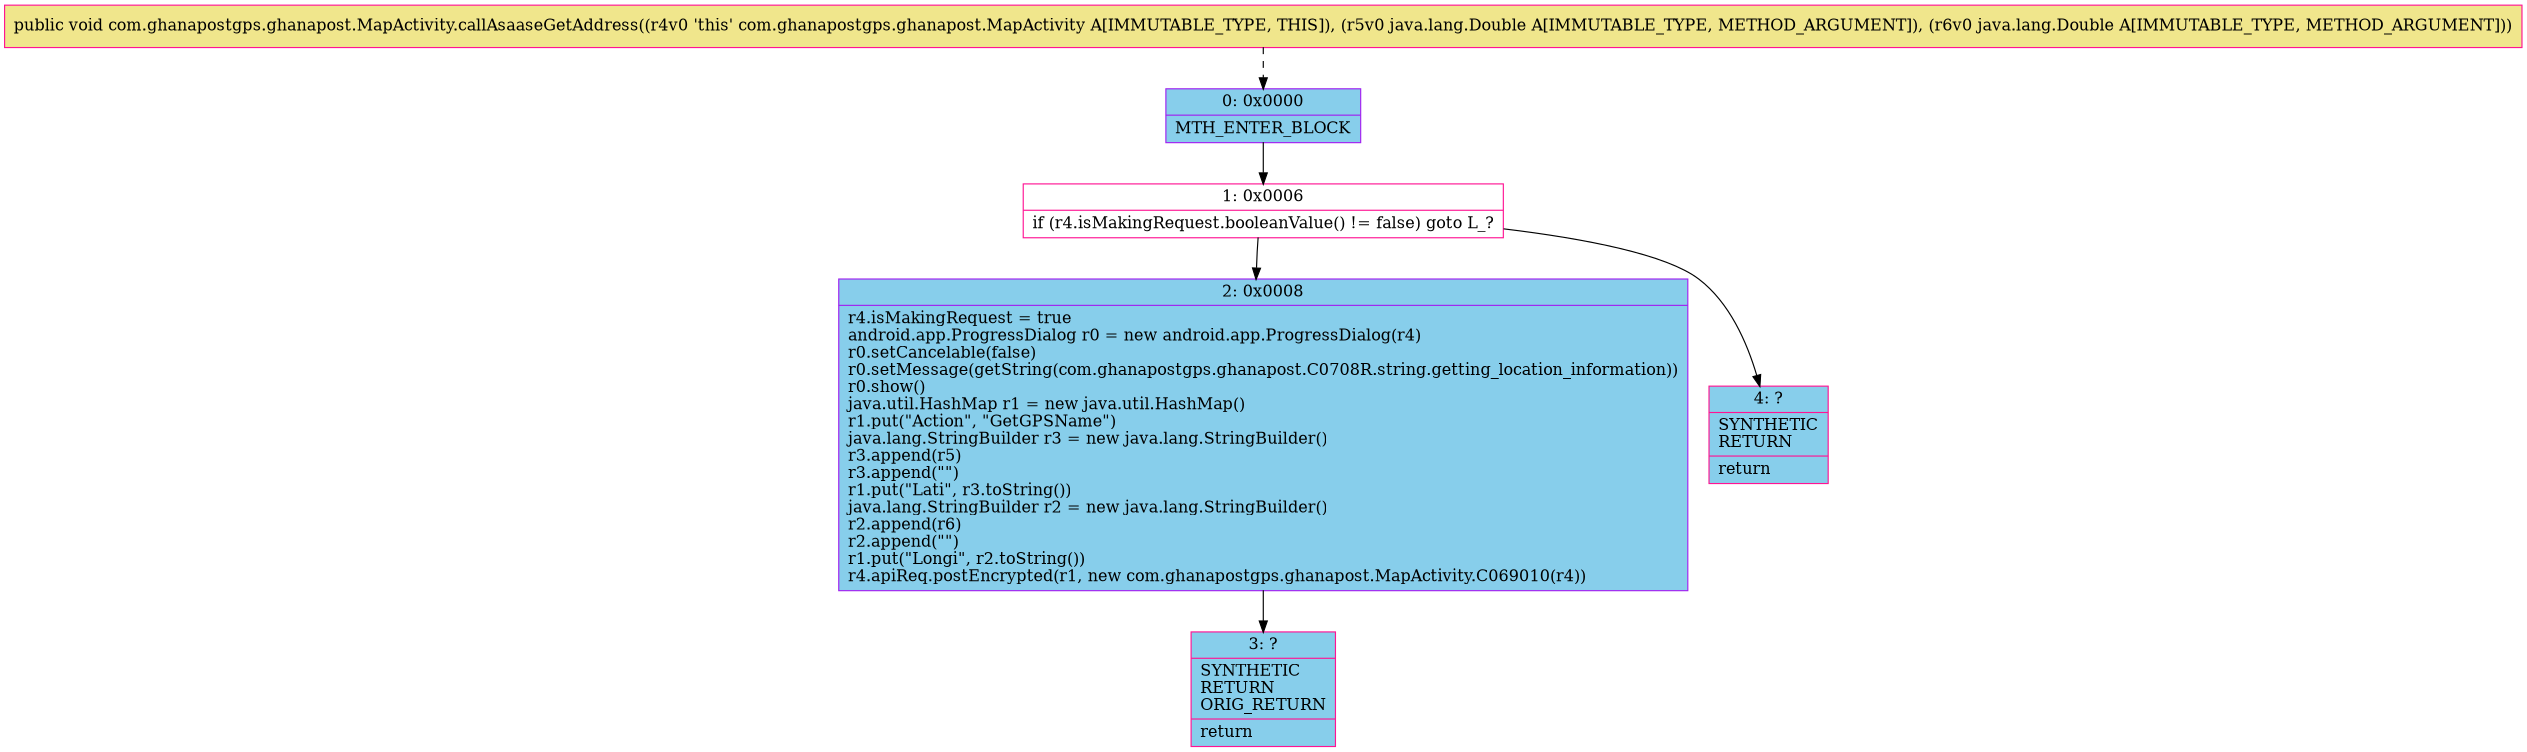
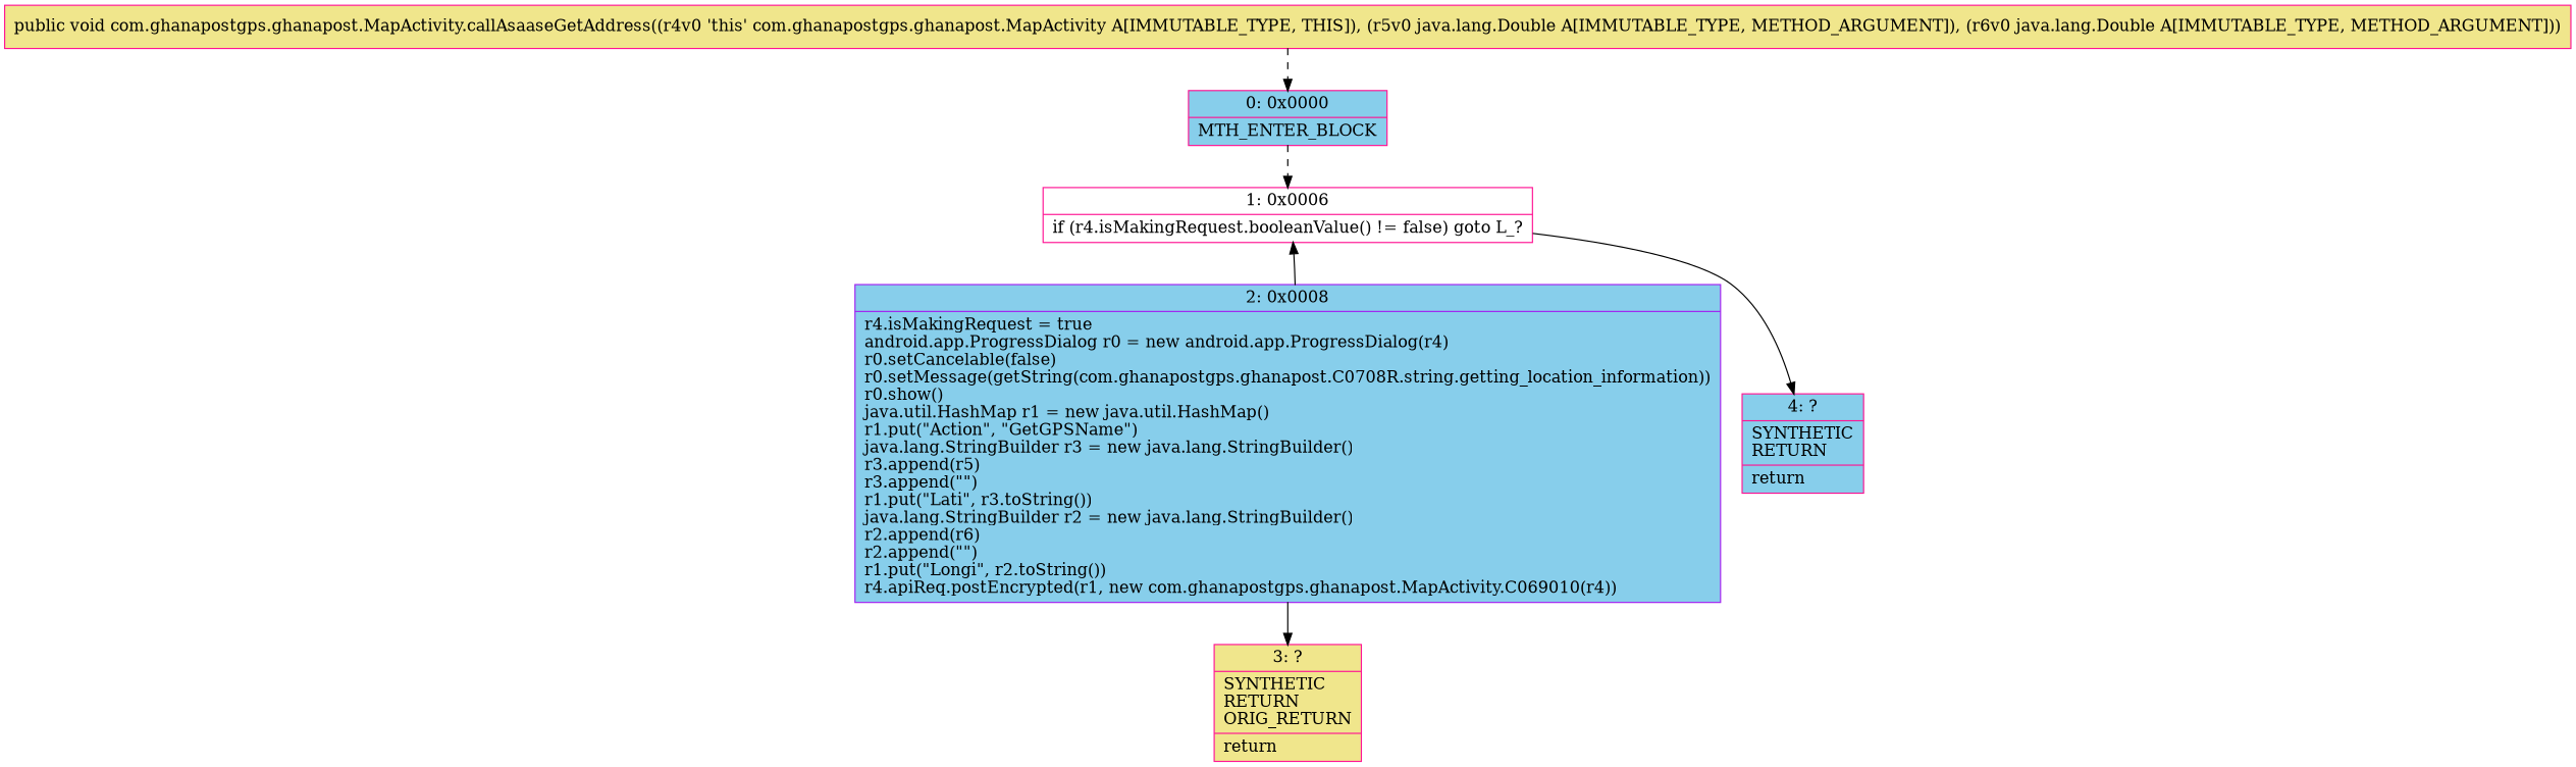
  digraph {
    node [color=deeppink fillcolor=skyblue shape=record style=filled]
    edge [style=solid]
-   n1 [color=purple label="{0\:\ 0x0000|MTH_ENTER_BLOCK\l}"]
+   n1 [label="{0\:\ 0x0000|MTH_ENTER_BLOCK\l}"]
    n2 [fillcolor=white label="{1\:\ 0x0006|if (r4.isMakingRequest.booleanValue() != false) goto L_?\l}"]
    n3 [color=purple label="{2\:\ 0x0008|r4.isMakingRequest = true\landroid.app.ProgressDialog r0 = new android.app.ProgressDialog(r4)\lr0.setCancelable(false)\lr0.setMessage(getString(com.ghanapostgps.ghanapost.C0708R.string.getting_location_information))\lr0.show()\ljava.util.HashMap r1 = new java.util.HashMap()\lr1.put(\"Action\", \"GetGPSName\")\ljava.lang.StringBuilder r3 = new java.lang.StringBuilder()\lr3.append(r5)\lr3.append(\"\")\lr1.put(\"Lati\", r3.toString())\ljava.lang.StringBuilder r2 = new java.lang.StringBuilder()\lr2.append(r6)\lr2.append(\"\")\lr1.put(\"Longi\", r2.toString())\lr4.apiReq.postEncrypted(r1, new com.ghanapostgps.ghanapost.MapActivity.C069010(r4))\l}"]
    n4 [label="{4\:\ ?|SYNTHETIC\lRETURN\l|return\l}"]
-   n5 [label="{3\:\ ?|SYNTHETIC\lRETURN\lORIG_RETURN\l|return\l}"]
+   n5 [fillcolor=khaki label="{3\:\ ?|SYNTHETIC\lRETURN\lORIG_RETURN\l|return\l}"]
    n6 [fillcolor=khaki label="{public void com.ghanapostgps.ghanapost.MapActivity.callAsaaseGetAddress((r4v0 'this' com.ghanapostgps.ghanapost.MapActivity A[IMMUTABLE_TYPE, THIS]), (r5v0 java.lang.Double A[IMMUTABLE_TYPE, METHOD_ARGUMENT]), (r6v0 java.lang.Double A[IMMUTABLE_TYPE, METHOD_ARGUMENT])) }"]
-   n1 -> n2
-   n2 -> n3
+   n1 -> n2 [style=dashed]
+   n3 -> n2
    n2 -> n4
    n3 -> n5
    n6 -> n1 [style=dashed]
  }
